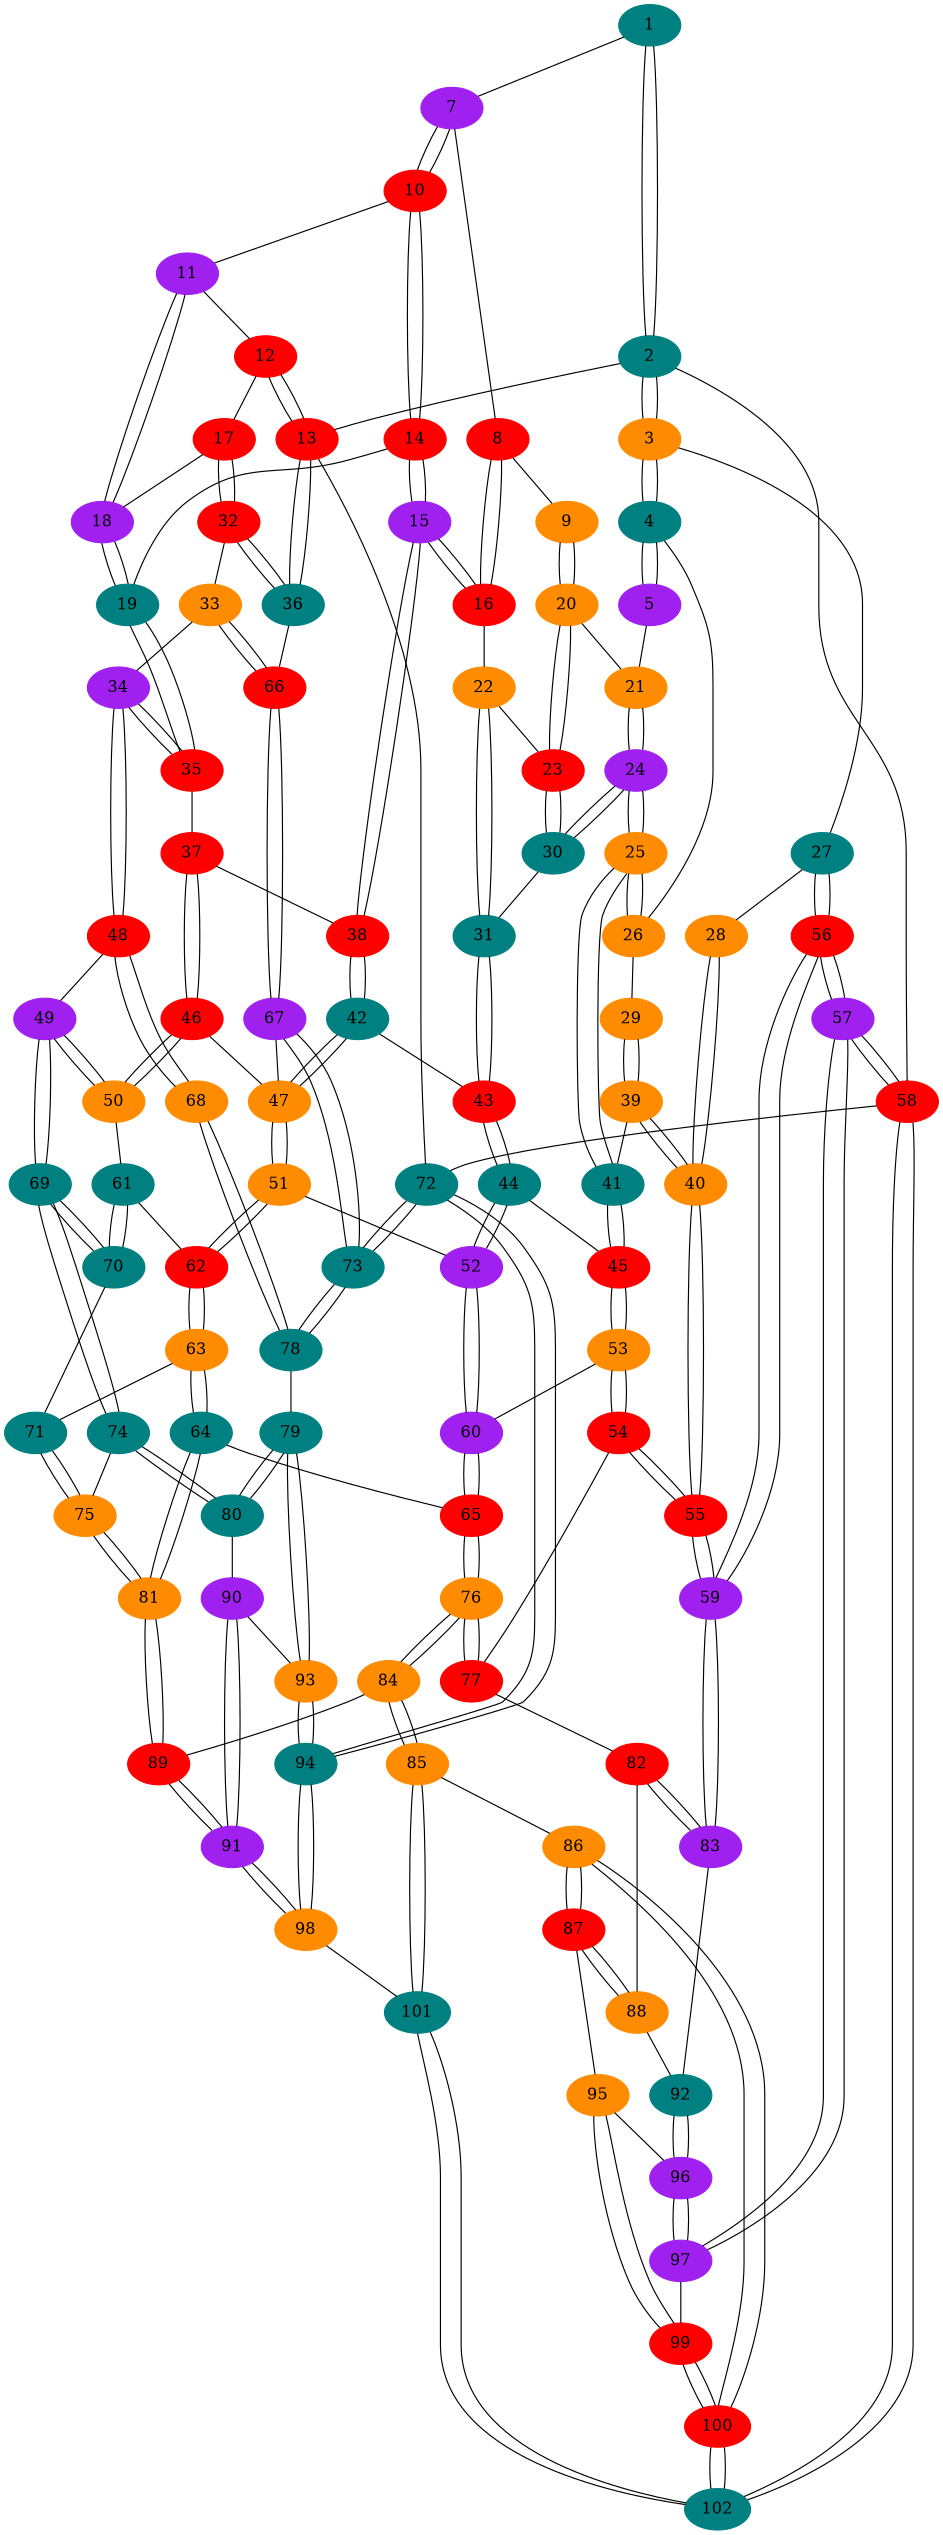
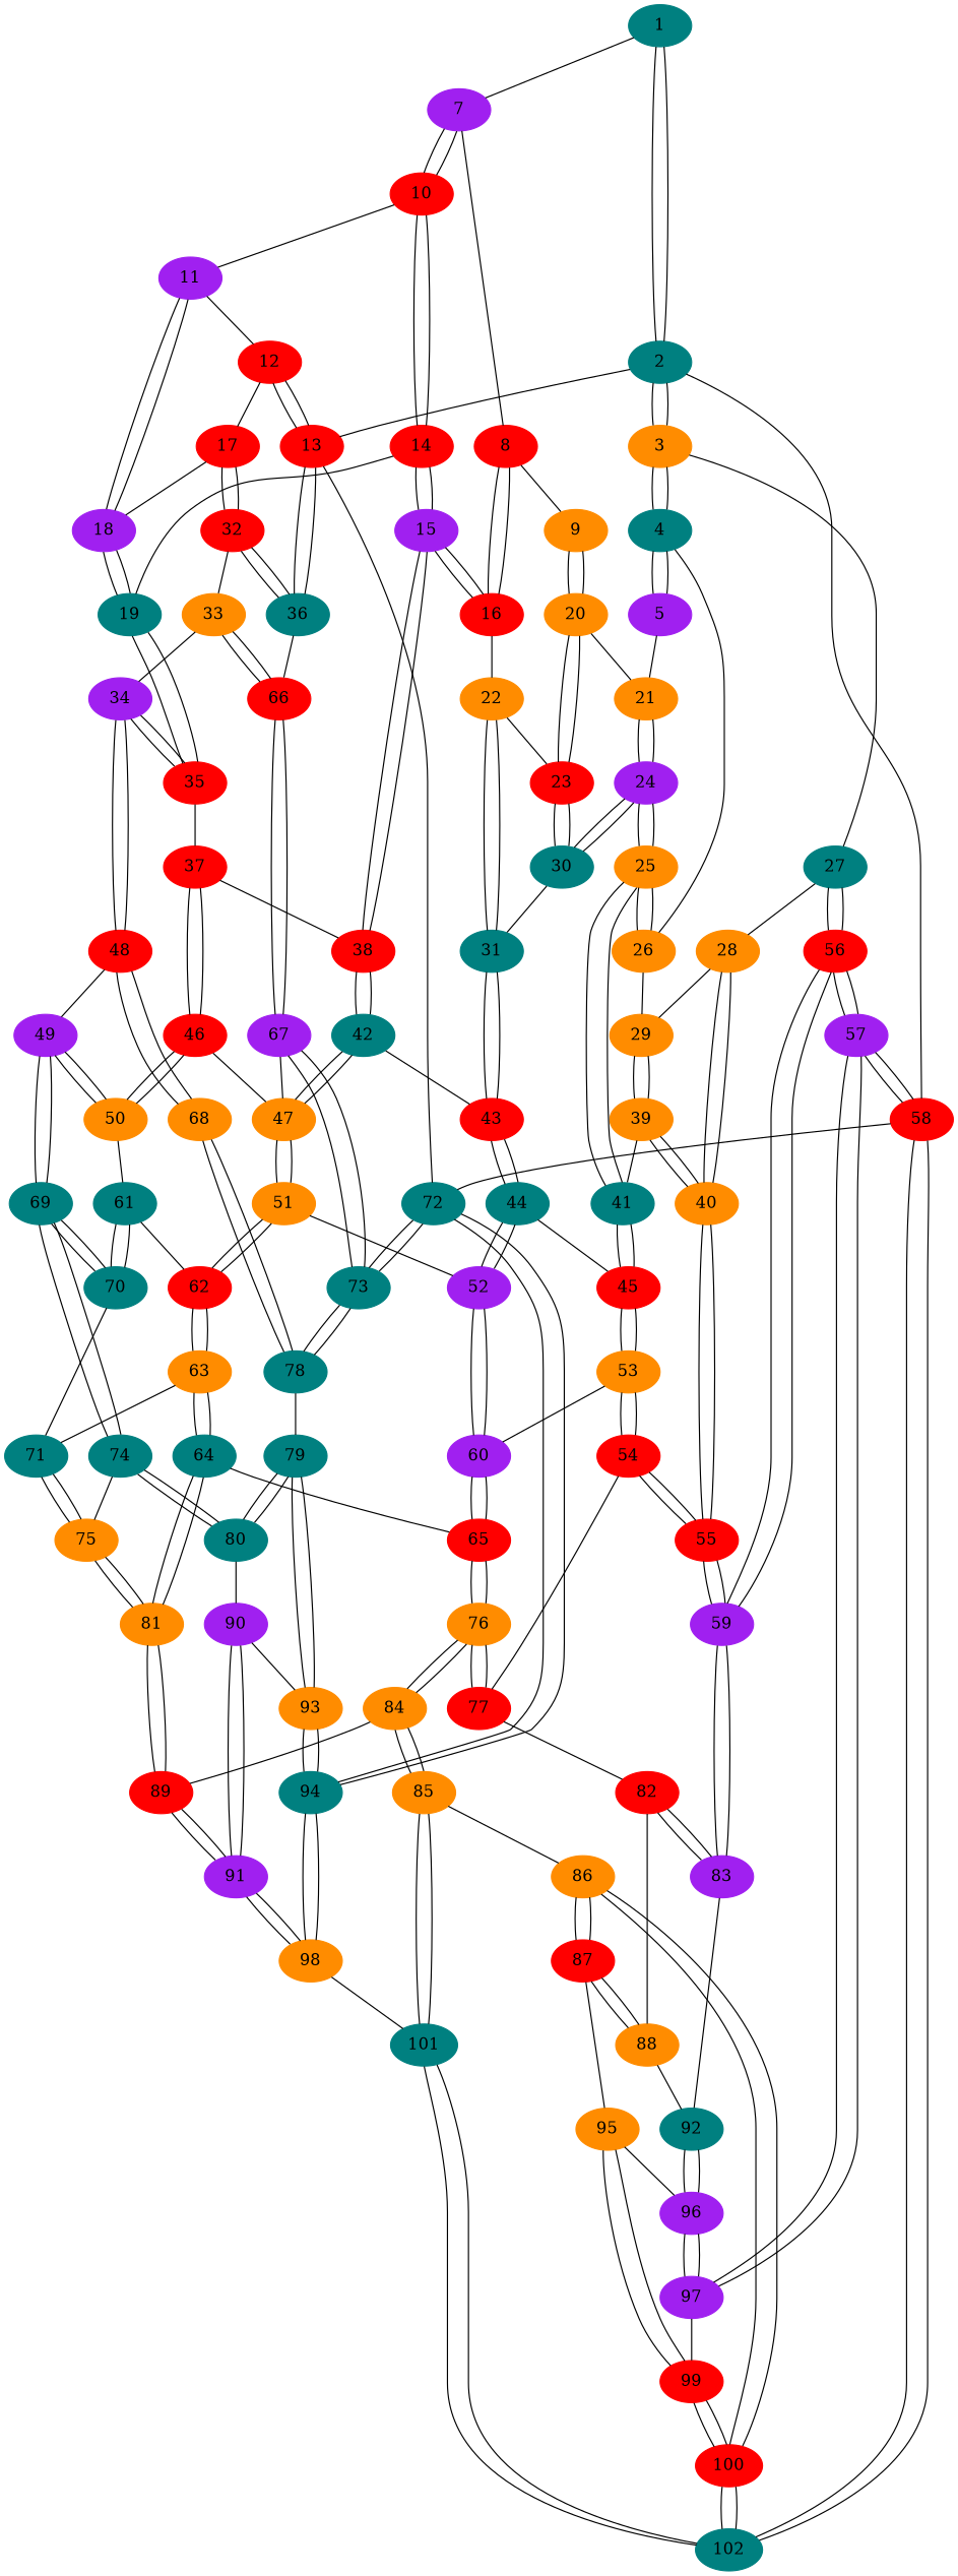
  graph {
    node [color=red style=filled]
    1 [color=teal]
    2 [color=teal]
    7 [color=purple]
    3 [color=darkorange]
    13
    58
    8
    10
    4 [color=teal]
    27 [color=teal]
    36 [color=teal]
    72 [color=teal]
    102 [color=teal]
    5 [color=purple]
    26 [color=darkorange]
    28 [color=darkorange]
    56
    21 [color=darkorange]
    29 [color=darkorange]
    24 [color=purple]
    9 [color=darkorange]
    20 [color=darkorange]
    16
    11 [color=purple]
    14
    22 [color=darkorange]
    23
    12
    18 [color=purple]
    15 [color=purple]
    19 [color=teal]
    17
    32
    66
    73 [color=teal]
    94 [color=teal]
    38
    35
    42 [color=teal]
    31 [color=teal]
    33 [color=darkorange]
    37
    30 [color=teal]
    25 [color=darkorange]
    43
    41 [color=teal]
    45
    39 [color=darkorange]
    40 [color=darkorange]
    59 [color=purple]
    57 [color=purple]
    55
    44 [color=teal]
    34 [color=purple]
    48
    67 [color=purple]
    49 [color=purple]
    68 [color=darkorange]
    46
    47 [color=darkorange]
    50 [color=darkorange]
    53 [color=darkorange]
    51 [color=darkorange]
    52 [color=purple]
    60 [color=purple]
    54
    61 [color=teal]
    62
    69 [color=teal]
    78 [color=teal]
    70 [color=teal]
    74 [color=teal]
    63 [color=darkorange]
    65
    77
    82
    83 [color=purple]
    97 [color=purple]
    99
    92 [color=teal]
    76 [color=darkorange]
    71 [color=teal]
    64 [color=teal]
    81 [color=darkorange]
    75 [color=darkorange]
    89
    84 [color=darkorange]
    79 [color=teal]
    80 [color=teal]
    98 [color=darkorange]
    90 [color=purple]
    85 [color=darkorange]
    88 [color=darkorange]
    93 [color=darkorange]
    91 [color=purple]
    96 [color=purple]
    86 [color=darkorange]
    101 [color=teal]
    87
    100
    95 [color=darkorange]
    1 -- 2
    1 -- 2
    1 -- 7
    2 -- 3
    2 -- 3
    2 -- 13
    2 -- 58
    7 -- 8
    7 -- 10
    7 -- 10
    3 -- 4
    3 -- 4
    3 -- 27
    13 -- 36
    13 -- 36
    13 -- 72
    58 -- 72
    58 -- 102
    58 -- 102
    8 -- 9
    8 -- 16
    8 -- 16
    10 -- 11
    10 -- 14
    10 -- 14
    4 -- 5
    4 -- 5
    4 -- 26
    27 -- 28
    27 -- 56
    27 -- 56
    36 -- 66
    72 -- 73
    72 -- 73
    72 -- 94
    72 -- 94
    5 -- 21
    26 -- 29
+   28 -- 29
    28 -- 40
    28 -- 40
    56 -- 59
    56 -- 59
    56 -- 57
    56 -- 57
    21 -- 24
    21 -- 24
    29 -- 39
    29 -- 39
    24 -- 30
    24 -- 30
    24 -- 25
    24 -- 25
    9 -- 20
    9 -- 20
    20 -- 21
    20 -- 23
    20 -- 23
    16 -- 22
    11 -- 12
    11 -- 18
    11 -- 18
    14 -- 15
    14 -- 15
    14 -- 19
    22 -- 23
    22 -- 31
    22 -- 31
    23 -- 30
    23 -- 30
    12 -- 13
    12 -- 13
    12 -- 17
    18 -- 19
    18 -- 19
    15 -- 16
    15 -- 16
    15 -- 38
    15 -- 38
    19 -- 35
    19 -- 35
    17 -- 18
    17 -- 32
    17 -- 32
    32 -- 36
    32 -- 36
    32 -- 33
    66 -- 67
    66 -- 67
    73 -- 78
    73 -- 78
    94 -- 98
    94 -- 98
    38 -- 42
    38 -- 42
    35 -- 37
    42 -- 43
    42 -- 47
    42 -- 47
    31 -- 43
    31 -- 43
    33 -- 66
    33 -- 66
    33 -- 34
    37 -- 38
    37 -- 46
    37 -- 46
    30 -- 31
    25 -- 26
    25 -- 26
    25 -- 41
    25 -- 41
    43 -- 44
    43 -- 44
    41 -- 45
    41 -- 45
    45 -- 53
    45 -- 53
    39 -- 41
    39 -- 40
    39 -- 40
    40 -- 55
    40 -- 55
    59 -- 83
    59 -- 83
    57 -- 58
    57 -- 58
    57 -- 97
    57 -- 97
    55 -- 59
    55 -- 59
    44 -- 45
    44 -- 52
    44 -- 52
    34 -- 35
    34 -- 35
    34 -- 48
    34 -- 48
    48 -- 49
    48 -- 68
    48 -- 68
    67 -- 73
    67 -- 73
    67 -- 47
    49 -- 50
    49 -- 50
    49 -- 69
    49 -- 69
    68 -- 78
    68 -- 78
    46 -- 47
    46 -- 50
    46 -- 50
    47 -- 51
    47 -- 51
    50 -- 61
    53 -- 60
    53 -- 54
    53 -- 54
    51 -- 52
    51 -- 62
    51 -- 62
    52 -- 60
    52 -- 60
    60 -- 65
    60 -- 65
    54 -- 55
    54 -- 55
    54 -- 77
    61 -- 62
    61 -- 70
    61 -- 70
    62 -- 63
    62 -- 63
    69 -- 70
    69 -- 70
    69 -- 74
    69 -- 74
    78 -- 79
    70 -- 71
    74 -- 75
    74 -- 80
    74 -- 80
    63 -- 71
    63 -- 64
    63 -- 64
    65 -- 76
    65 -- 76
    77 -- 82
    82 -- 83
    82 -- 83
    82 -- 88
    83 -- 92
    97 -- 99
    99 -- 100
    99 -- 100
    92 -- 96
    92 -- 96
    76 -- 77
    76 -- 77
    76 -- 84
    76 -- 84
    71 -- 75
    71 -- 75
    64 -- 65
    64 -- 81
    64 -- 81
    81 -- 89
    81 -- 89
    75 -- 81
    75 -- 81
    89 -- 91
    89 -- 91
    84 -- 89
    84 -- 85
    84 -- 85
    79 -- 80
    79 -- 80
    79 -- 93
    79 -- 93
    80 -- 90
    98 -- 101
    90 -- 93
    90 -- 91
    90 -- 91
    85 -- 86
    85 -- 101
    85 -- 101
    88 -- 92
    93 -- 94
    93 -- 94
    91 -- 98
    91 -- 98
    96 -- 97
    96 -- 97
    86 -- 87
    86 -- 87
    86 -- 100
    86 -- 100
    101 -- 102
    101 -- 102
    87 -- 88
    87 -- 88
    87 -- 95
    100 -- 102
    100 -- 102
    95 -- 99
    95 -- 99
    95 -- 96
  }
